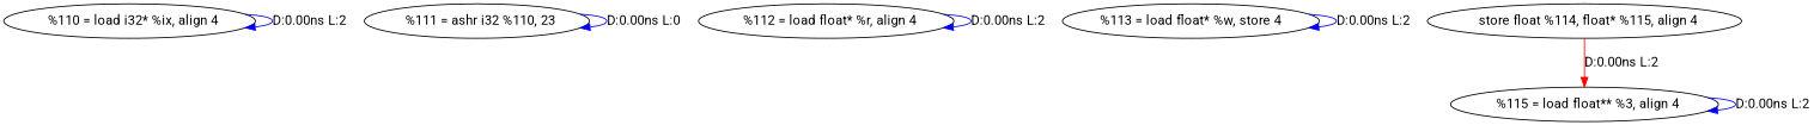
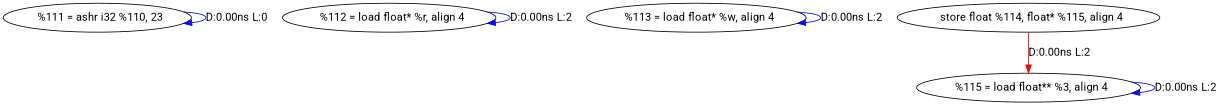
  digraph {
    fontname=Roboto
    node [fontname=Roboto]
    edge [color=blue fontname=Roboto]
-   n1 [label="  %110 = load i32* %ix, align 4"]
    n2 [label="  %111 = ashr i32 %110, 23"]
    n3 [label="  %112 = load float* %r, align 4"]
-   n4 [label="%113 = load float* %w, store 4"]
+   n4 [label="  %113 = load float* %w, align 4"]
    n5 [label="  %115 = load float** %3, align 4"]
    n6 [label="  store float %114, float* %115, align 4"]
-   n1 -> n1 [label="D:0.00ns L:2"]
    n2 -> n2 [label="D:0.00ns L:0"]
    n3 -> n3 [label="D:0.00ns L:2"]
    n4 -> n4 [label="D:0.00ns L:2"]
    n5 -> n5 [label="D:0.00ns L:2"]
    n6 -> n5 [color=red label="D:0.00ns L:2"]
  }
